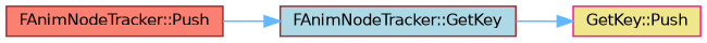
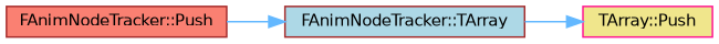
  digraph {
    rankdir=LR
    node [color=brown fontname=Helvetica fontsize=10 shape=box style=filled]
    edge [color=steelblue1 fontname=Helvetica fontsize=10 labelfontname=Helvetica labelfontsize=10 style=solid]
    n1 [fillcolor=salmon fontcolor=black height=0.2 label="FAnimNodeTracker::Push" width=0.4]
-   n2 [fillcolor=lightblue height=0.2 label="FAnimNodeTracker::GetKey" width=0.4]
-   n3 [color=deeppink fillcolor=khaki height=0.2 label="GetKey::Push" width=0.4]
+   n2 [fillcolor=lightblue height=0.2 label="FAnimNodeTracker::TArray" width=0.4]
+   n3 [color=deeppink fillcolor=khaki height=0.2 label="TArray::Push" width=0.4]
    n1 -> n2
    n2 -> n3
  }
